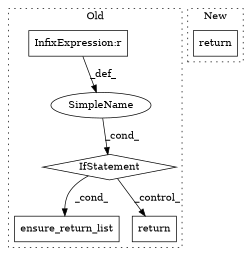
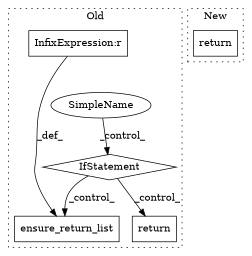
  digraph {
    node [a=41 l=7 shape=box]
    n1 [a=32 l="16,1" label=ensure_return_list s="11991,12023"]
    n2 [a=42 label=SimpleName shape=ellipse l=""]
    n3 [label=return s=12198]
    n4 [a=25 l="4,2" label=IfStatement s="11918,11946" shape=diamond]
    n5 [a=27 l=4 label="InfixExpression:r" s=11938]
    n6 [label=return s=12529]
    subgraph cluster_1 {
      label=Old
      style=dotted
      n1
      n2
      n3
      n4
      n5
    }
    subgraph cluster_2 {
      label=New
      style=dotted
      n6
    }
-   n2 -> n4 [label=_cond_]
-   n4 -> n1 [label=_cond_]
+   n2 -> n4 [label=_control_]
+   n4 -> n1 [label=_control_]
    n4 -> n3 [label=_control_]
-   n5 -> n2 [label=_def_]
+   n5 -> n1 [label=_def_]
  }
